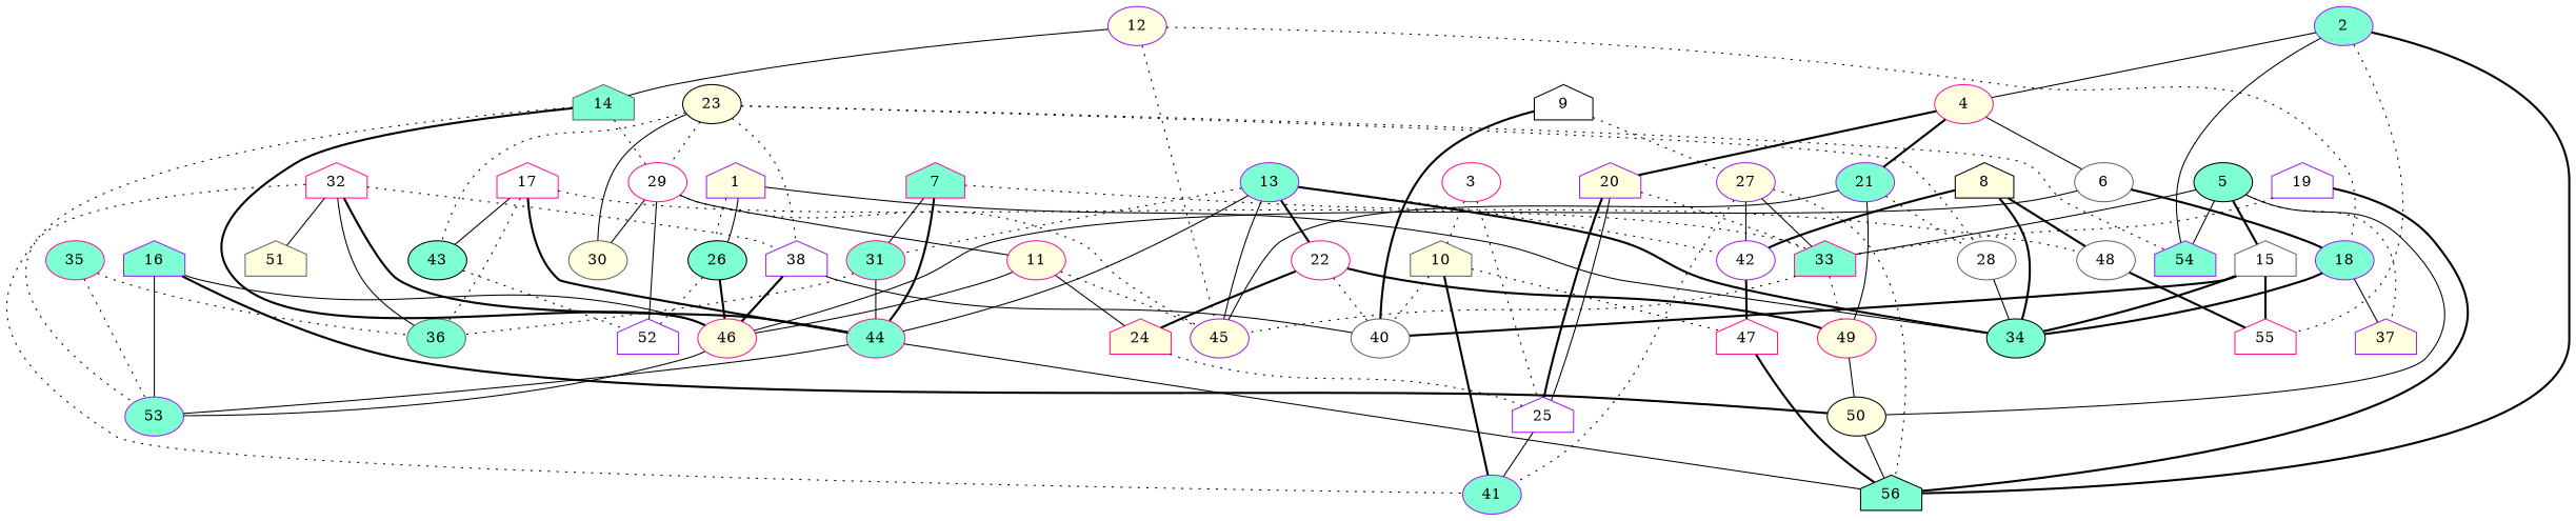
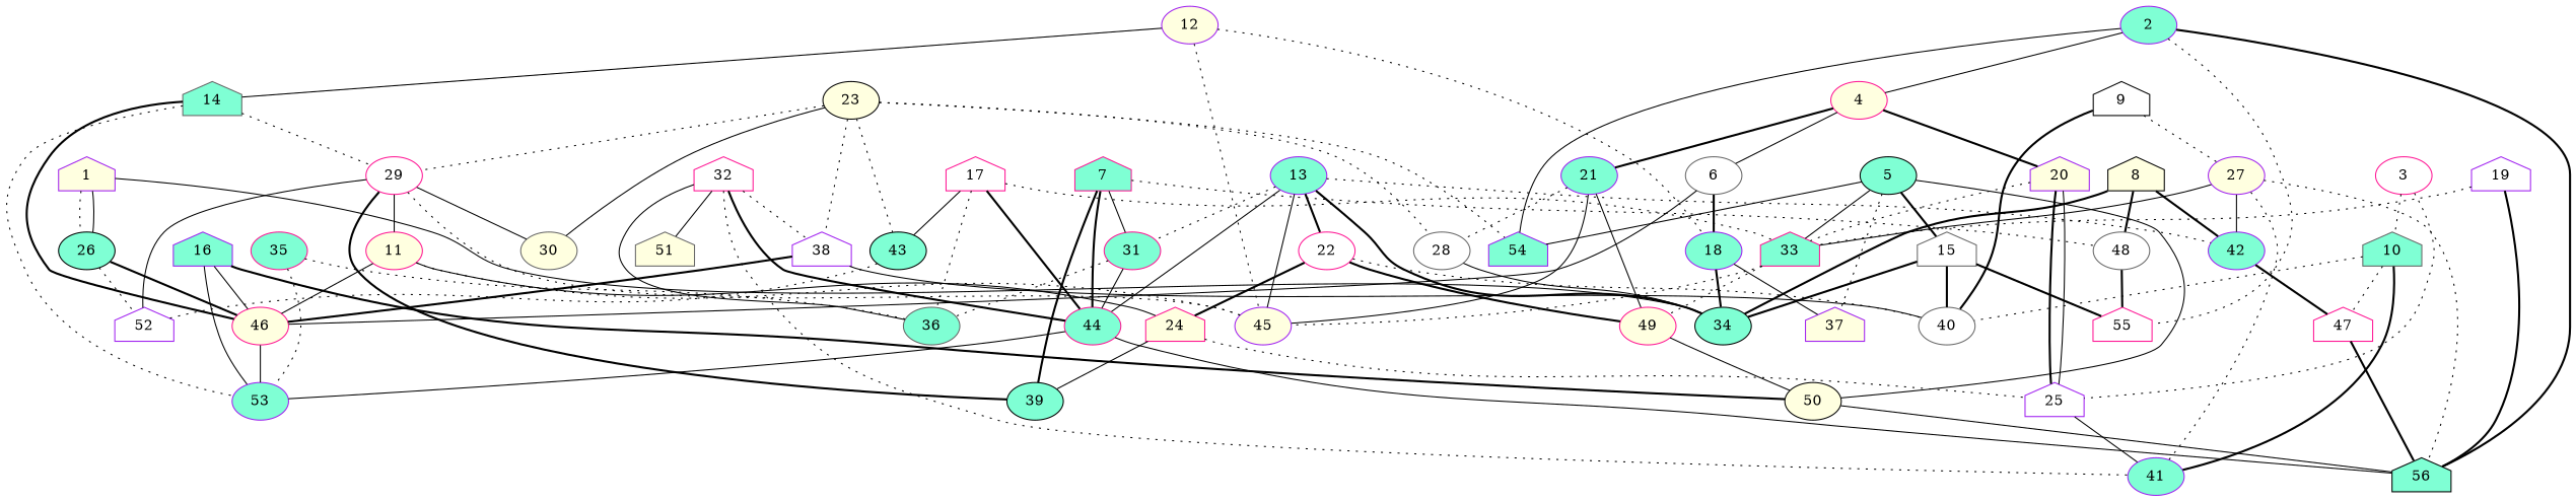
  graph {
    node [color=purple fillcolor=aquamarine shape=ellipse style=filled]
    edge [style=dotted]
    1 [fillcolor=lightyellow shape=house]
    26 [color=black]
    34 [color=black]
    46 [color=deeppink fillcolor=lightyellow]
    52 [fillcolor=white shape=house]
    4 [color=deeppink fillcolor=lightyellow]
    2
    54 [shape=house]
    55 [color=deeppink fillcolor=white shape=house]
    56 [color=black shape=house]
    6 [color=gray40 fillcolor=white]
    20 [fillcolor=lightyellow shape=house]
    21
    3 [color=deeppink fillcolor=white]
-   10 [color=gray40 fillcolor=lightyellow shape=house]
+   10 [color=gray40 shape=house]
    25 [fillcolor=white shape=house]
    40 [color=gray40 fillcolor=white]
    41
    47 [color=deeppink fillcolor=white shape=house]
    18
    33 [color=deeppink shape=house]
    45 [fillcolor=lightyellow]
    28 [color=gray40 fillcolor=white]
    49 [color=deeppink fillcolor=lightyellow]
    5 [color=black]
    15 [color=gray40 fillcolor=white shape=house]
    37 [fillcolor=lightyellow shape=house]
    50 [color=black fillcolor=lightyellow]
    53
    7 [color=deeppink shape=house]
    31 [color=deeppink]
+   39 [color=black]
    44 [color=deeppink]
    48 [color=gray40 fillcolor=white]
    36 [color=gray40]
    8 [color=black fillcolor=lightyellow shape=house]
-   42 [fillcolor=white]
+   42
    9 [color=black fillcolor=white shape=house]
    27 [fillcolor=lightyellow]
    11 [color=deeppink fillcolor=lightyellow]
    24 [color=deeppink fillcolor=lightyellow shape=house]
    12 [fillcolor=lightyellow]
    14 [color=gray40 shape=house]
    29 [color=deeppink fillcolor=white]
    13
    22 [color=deeppink fillcolor=white]
    30 [color=gray40 fillcolor=lightyellow]
    16 [shape=house]
    17 [color=deeppink fillcolor=white shape=house]
    43 [color=black]
    19 [fillcolor=white shape=house]
    23 [color=black fillcolor=lightyellow]
    38 [fillcolor=white shape=house]
    51 [color=gray40 fillcolor=lightyellow shape=house]
    32 [color=deeppink fillcolor=white shape=house]
    35 [color=deeppink]
    1 -- 26
    1 -- 26 [style=solid]
    1 -- 34 [style=solid]
    26 -- 46 [style=bold]
    26 -- 52
    46 -- 53 [style=solid]
    4 -- 6 [style=solid]
    4 -- 20 [style=bold]
    4 -- 21 [style=bold]
    2 -- 4 [style=solid]
    2 -- 54 [style=solid]
    2 -- 55
    2 -- 56 [style=bold]
    6 -- 46 [style=solid]
    6 -- 18 [style=bold]
    20 -- 25 [style=bold]
    20 -- 25 [style=solid]
    20 -- 33
    21 -- 45 [style=solid]
    21 -- 28
    21 -- 49 [style=solid]
    3 -- 10
    3 -- 25
    10 -- 40
    10 -- 41 [style=bold]
    10 -- 47
    25 -- 41 [style=solid]
    47 -- 56 [style=bold]
    18 -- 34 [style=bold]
    18 -- 37 [style=solid]
    33 -- 45
    33 -- 49
    28 -- 34 [style=solid]
    49 -- 50 [style=solid]
    5 -- 54 [style=solid]
    5 -- 33 [style=solid]
    5 -- 15 [style=bold]
    5 -- 37
    5 -- 50 [style=solid]
    15 -- 34 [style=bold]
    15 -- 55 [style=bold]
    15 -- 40 [style=bold]
    50 -- 56 [style=solid]
    7 -- 31 [style=solid]
+   7 -- 39 [style=bold]
    7 -- 44 [style=bold]
    7 -- 48
    31 -- 44 [style=solid]
    31 -- 36
    44 -- 56 [style=solid]
    44 -- 53 [style=solid]
    48 -- 55 [style=bold]
    8 -- 34 [style=bold]
    8 -- 48 [style=bold]
    8 -- 42 [style=bold]
    42 -- 47 [style=bold]
    9 -- 40 [style=bold]
    9 -- 27
    27 -- 56
    27 -- 41
    27 -- 33 [style=solid]
    27 -- 42 [style=solid]
    11 -- 46 [style=solid]
    11 -- 45
    11 -- 24 [style=solid]
    24 -- 25
+   24 -- 39 [style=solid]
    12 -- 18
    12 -- 45
    12 -- 14 [style=solid]
    14 -- 46 [style=bold]
    14 -- 53
    14 -- 29
    29 -- 52 [style=solid]
    29 -- 45
+   29 -- 39 [style=bold]
    29 -- 11 [style=solid]
    29 -- 30 [style=solid]
    13 -- 34 [style=bold]
    13 -- 45 [style=solid]
    13 -- 31
    13 -- 44 [style=solid]
    13 -- 42
    13 -- 22 [style=bold]
    22 -- 40
    22 -- 49 [style=bold]
    22 -- 24 [style=bold]
    16 -- 46 [style=solid]
    16 -- 50 [style=bold]
    16 -- 53 [style=solid]
    17 -- 33
    17 -- 44 [style=bold]
    17 -- 36
    17 -- 43 [style=solid]
    43 -- 52
    19 -- 56 [style=bold]
    19 -- 33
    23 -- 54
    23 -- 28
    23 -- 29
    23 -- 30 [style=solid]
    23 -- 43
    23 -- 38
    38 -- 46 [style=bold]
    38 -- 40 [style=solid]
    32 -- 41
    32 -- 44 [style=bold]
    32 -- 36 [style=solid]
    32 -- 38
    32 -- 51 [style=solid]
    35 -- 53
    35 -- 36
  }
